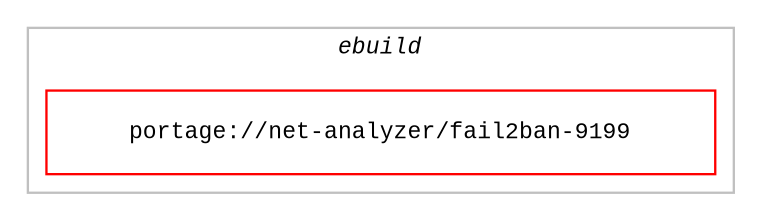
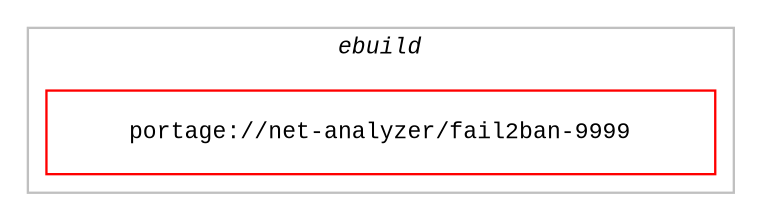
  digraph {
    compound=true
    concentrate=true
    fontname="Liberation Mono"
    fontsize=10
    newrank=true
    rankdir=TB
    ranksep=1.5
-   n1 [color=red fontname="Liberation Mono" fontsize=10 label="portage://net-analyzer/fail2ban-9199" width=4 style=filled fillcolor=white shape=box]
+   n1 [color=red fontname="Liberation Mono" fontsize=10 label="portage://net-analyzer/fail2ban-9999" width=4 style=filled fillcolor=white shape=box]
    subgraph cluster_1 {
      color=gray
      label=<<i>ebuild</i>>
      n1
    }
    subgraph cluster_2 {
      color=gray
      label=<<i>dependencies</i>>
      subgraph cluster_3 {
        color=gray
        fillcolor="#eeeeee"
        label=<<i>compile</i>>
        style=filled
      }
      subgraph cluster_4 {
        color=gray
        fillcolor="#eeeeee"
        label=<<i>compile and run</i>>
        style=filled
      }
      subgraph cluster_5 {
        color=gray
        fillcolor="#eeeeee"
        label=<<i>run</i>>
        style=filled
      }
    }
    subgraph cluster_6 {
      color=gray
      label=<<i>candidates</i>>
      rank=same
    }
  }
